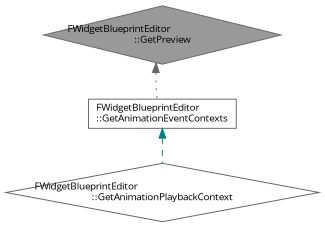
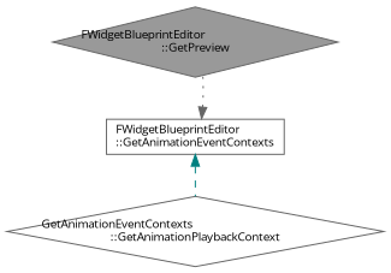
  digraph {
    fontname="Open Sans"
    rankdir=TB
    node [color=grey40 fillcolor=white fontname="Open Sans" fontsize=10 shape=diamond style=filled]
    edge [dir=back fontname="Open Sans" fontsize=10 labelfontname=Helvetica labelfontsize=10]
    n1 [color=gray40 fillcolor=grey60 fontcolor=black height=0.2 label="FWidgetBlueprintEditor\l::GetPreview" width=0.4]
    n2 [height=0.2 label="FWidgetBlueprintEditor\l::GetAnimationEventContexts" shape=box width=0.4]
-   n3 [height=0.2 label="FWidgetBlueprintEditor\l::GetAnimationPlaybackContext" width=0.4]
-   n1 -> n2 [color=gray40 style=dotted]
+   n3 [height=0.2 label="GetAnimationEventContexts\l::GetAnimationPlaybackContext" width=0.4]
+   n2 -> n1 [color=gray40 style=dotted]
    n2 -> n3 [color=teal style=dashed]
  }
